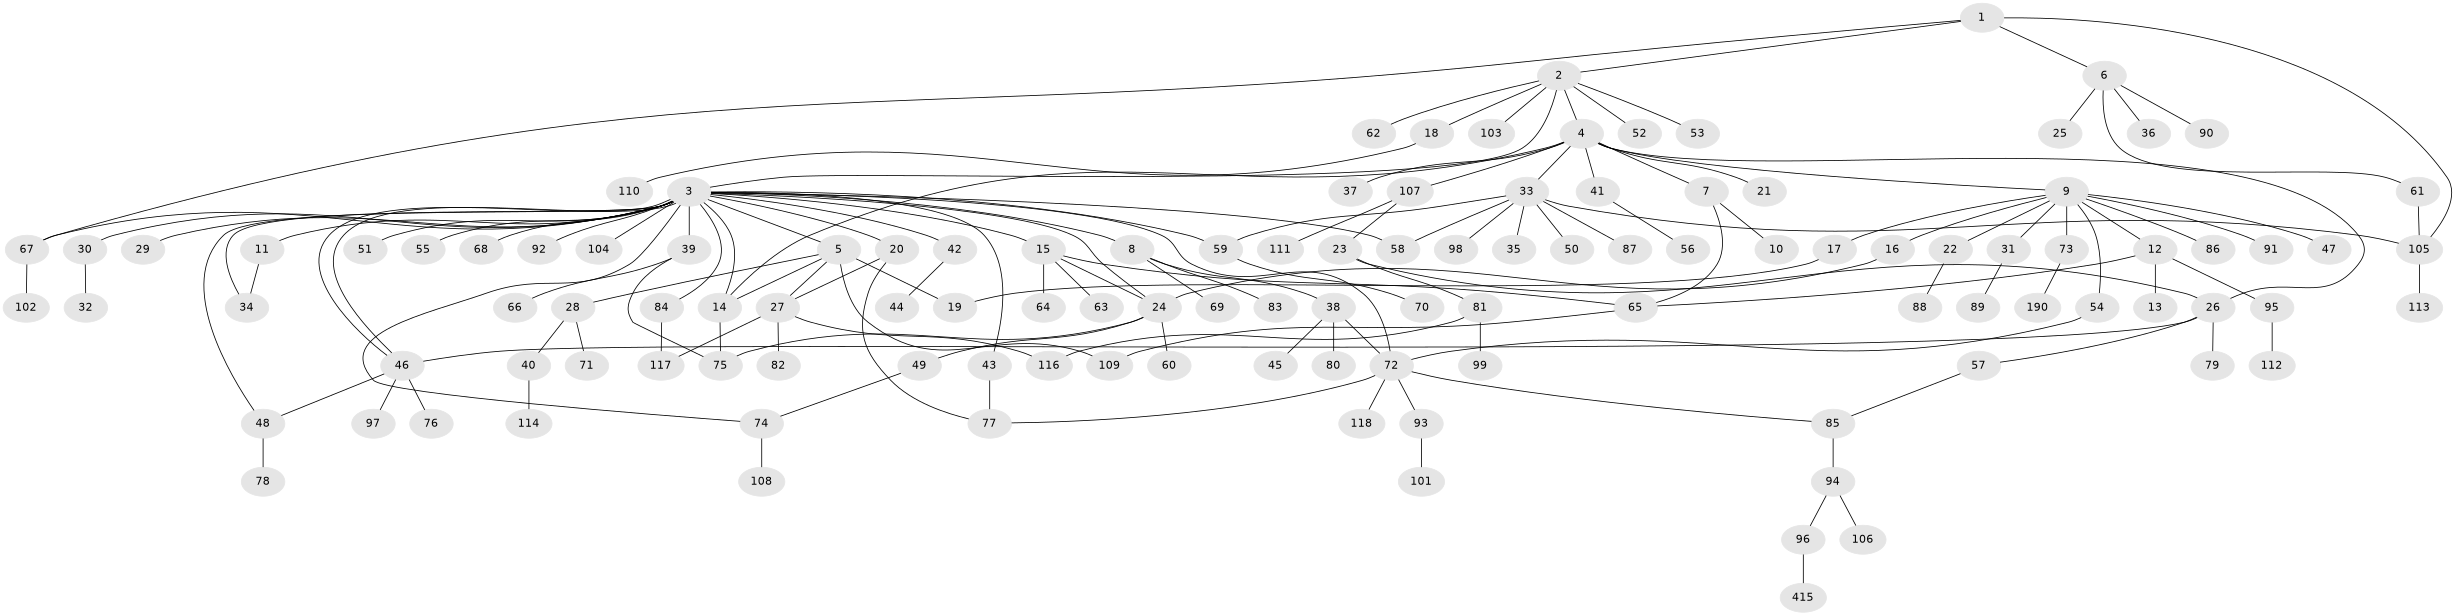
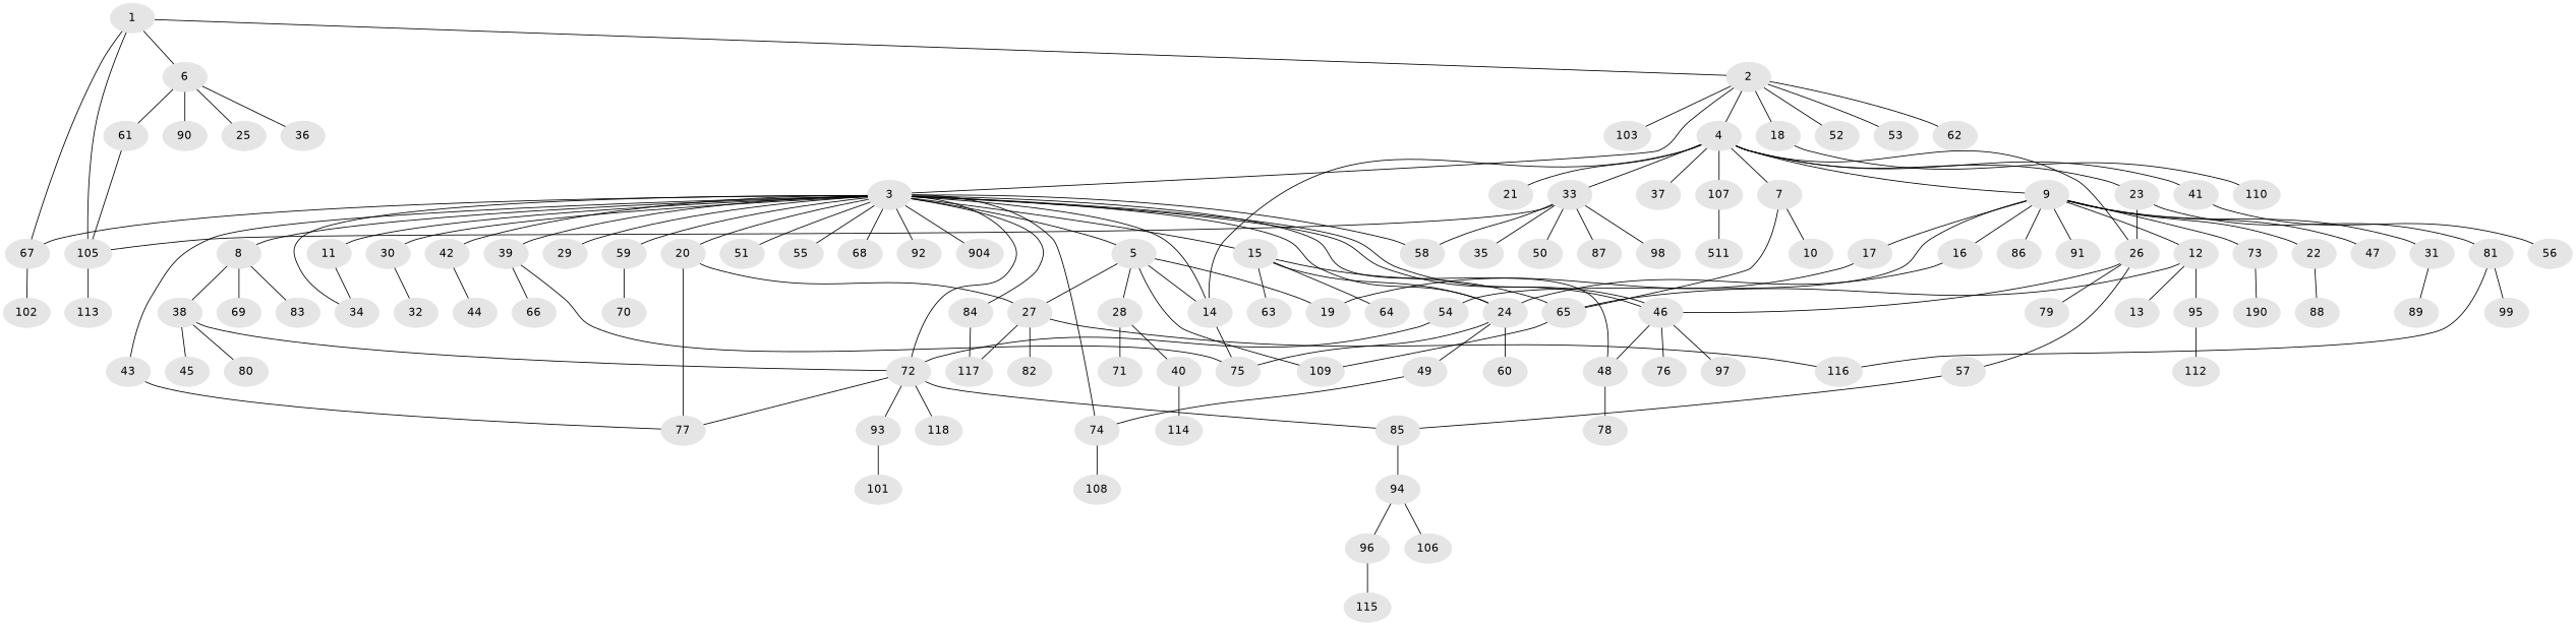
  graph {
    fontname="DejaVu Sans"
    node [color=gray90 fontname="DejaVu Sans" style=filled]
    edge [fontname="DejaVu Sans"]
    1
    2
    6
    67
    105
    3
    4
    18
    52
    53
    62
    103
    25
    36
    61
    90
    102
    113
    5
    8
    11
    14
    15
    20
    24
    29
    30
    34
    39
    42
    43
    46
    48
    51
    55
    58
    68
    72
    74
    84
    92
-   104
+   104 [label=904]
    59
    41
    7
    9
    21
    23
    26
    33
    37
    107
    110
    19
    27
    28
    109
    38
    69
    83
    75
    65
    63
    64
    77
    49
    60
    32
    66
    56
    44
    76
    97
    78
    85
    93
    118
    108
    117
    10
    12
    16
    17
    22
    31
    47
    54
    73
    86
    91
    81
    57
    79
    35
    50
    87
    98
-   111
+   111 [label=511]
    82
    116
    40
    71
    45
    80
    13
    95
    88
    89
    n109 [label=190]
    112
    99
    114
    70
    94
    101
    96
    106
-   115 [label=415]
+   115
    1 -- 2
    1 -- 6
    1 -- 67
    1 -- 105
    2 -- 3
    2 -- 4
    2 -- 18
    2 -- 52
    2 -- 53
    2 -- 62
    2 -- 103
    6 -- 25
    6 -- 36
    6 -- 61
    6 -- 90
    67 -- 102
    105 -- 113
    3 -- 67
    3 -- 5
    3 -- 8
    3 -- 11
    3 -- 14
    3 -- 15
    3 -- 20
    3 -- 24
    3 -- 29
    3 -- 30
    3 -- 34
    3 -- 39
    3 -- 42
    3 -- 43
    3 -- 46
    3 -- 46
    3 -- 48
    3 -- 51
    3 -- 55
    3 -- 58
    3 -- 68
    3 -- 72
    3 -- 74
    3 -- 84
    3 -- 92
    3 -- 104
    3 -- 59
    4 -- 14
    4 -- 41
    4 -- 7
    4 -- 9
    4 -- 21
-   107 -- 23
+   4 -- 23
    4 -- 26
    4 -- 33
    4 -- 37
    4 -- 107
    18 -- 110
    61 -- 105
    5 -- 14
    5 -- 19
    5 -- 27
    5 -- 28
    5 -- 109
    8 -- 38
    8 -- 69
    8 -- 83
    11 -- 34
    14 -- 75
    15 -- 24
    15 -- 65
    15 -- 63
    15 -- 64
    20 -- 27
    20 -- 77
    24 -- 75
    24 -- 49
    24 -- 60
    30 -- 32
    39 -- 75
    39 -- 66
    42 -- 44
    43 -- 77
    46 -- 48
    46 -- 76
    46 -- 97
    48 -- 78
    72 -- 77
    72 -- 85
    72 -- 93
    72 -- 118
    74 -- 108
    84 -- 117
    59 -- 70
    41 -- 56
    7 -- 65
    7 -- 10
    9 -- 12
    9 -- 16
    9 -- 17
    9 -- 22
    9 -- 31
    9 -- 47
    9 -- 54
    9 -- 73
    9 -- 86
    9 -- 91
    23 -- 26
    23 -- 81
    26 -- 46
    26 -- 57
    26 -- 79
    33 -- 105
    33 -- 58
-   33 -- 59
    33 -- 35
    33 -- 50
    33 -- 87
    33 -- 98
    107 -- 111
    27 -- 117
    27 -- 82
    27 -- 116
    28 -- 40
    28 -- 71
    38 -- 72
    38 -- 45
    38 -- 80
    65 -- 109
    49 -- 74
    85 -- 94
    93 -- 101
    12 -- 65
    12 -- 13
    12 -- 95
    16 -- 24
    17 -- 19
    22 -- 88
    31 -- 89
    54 -- 72
    73 -- n109
    81 -- 116
    81 -- 99
    57 -- 85
    40 -- 114
    95 -- 112
    94 -- 96
    94 -- 106
    96 -- 115
  }
